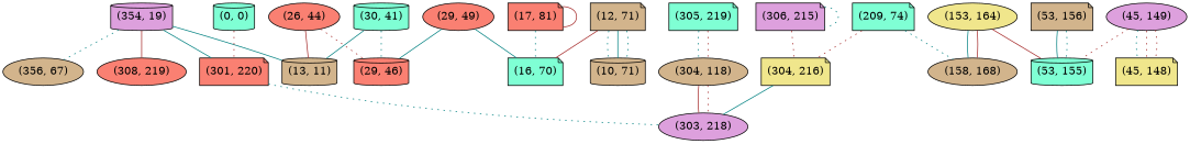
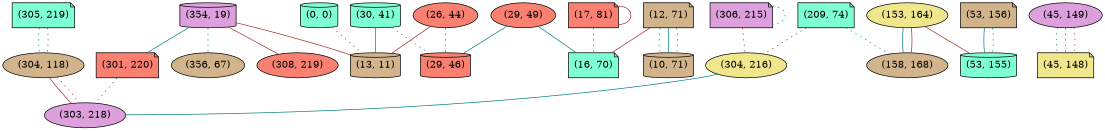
  graph {
    node [fillcolor=tan shape=ellipse style=filled]
    edge [color=teal style=dotted weight=1]
    "(306, 215)" [fillcolor=plum shape=note]
-   "(304, 216)" [fillcolor=khaki shape=note]
+   "(304, 216)" [fillcolor=khaki]
    "(303, 218)" [fillcolor=plum]
    "(354, 19)" [fillcolor=plum shape=cylinder]
    "(308, 219)" [fillcolor=salmon]
    "(301, 220)" [fillcolor=salmon shape=note]
    "(13, 11)" [shape=cylinder]
    n8 [label="(356, 67)"]
    "(153, 164)" [fillcolor=khaki]
    n10 [label="(158, 168)"]
    "(53, 155)" [fillcolor=aquamarine shape=cylinder]
    "(30, 41)" [fillcolor=aquamarine shape=cylinder]
    "(29, 46)" [fillcolor=salmon shape=cylinder]
    "(26, 44)" [fillcolor=salmon]
    "(29, 49)" [fillcolor=salmon]
    "(16, 70)" [fillcolor=aquamarine shape=note]
    "(53, 156)" [shape=note]
    n18 [fillcolor=salmon label="(17, 81)" shape=note]
    "(209, 74)" [fillcolor=aquamarine shape=note]
    "(305, 219)" [fillcolor=aquamarine shape=note]
    n21 [label="(304, 118)"]
    "(45, 149)" [fillcolor=plum]
    "(45, 148)" [fillcolor=khaki shape=note]
    "(12, 71)" [shape=note]
    n25 [label="(10, 71)" shape=cylinder]
    "(0, 0)" [fillcolor=aquamarine shape=cylinder]
    "(306, 215)" -- "(306, 215)" [weight=2]
    "(306, 215)" -- "(304, 216)" [color=brown]
    "(304, 216)" -- "(303, 218)" [style=solid]
    "(354, 19)" -- "(308, 219)" [color=brown style=solid weight=3]
    "(354, 19)" -- "(301, 220)" [style=solid weight=3]
-   "(354, 19)" -- "(13, 11)" [style=solid]
+   "(354, 19)" -- "(13, 11)" [color=brown style=solid]
    "(354, 19)" -- n8 [weight=3]
    "(301, 220)" -- "(303, 218)"
    "(153, 164)" -- n10 [style=solid]
    "(153, 164)" -- n10 [color=brown style=solid weight=2]
    "(153, 164)" -- "(53, 155)" [color=brown style=solid]
    "(30, 41)" -- "(13, 11)" [style=solid weight=3]
    "(30, 41)" -- "(29, 46)"
    "(26, 44)" -- "(13, 11)" [color=brown style=solid weight=3]
    "(26, 44)" -- "(29, 46)" [color=brown]
    "(29, 49)" -- "(29, 46)" [style=solid]
    "(29, 49)" -- "(16, 70)" [style=solid]
    "(53, 156)" -- "(53, 155)" [style=solid]
    "(53, 156)" -- "(53, 155)"
    n18 -- "(16, 70)"
    n18 -- n18 [color=brown style=solid weight=2]
    "(209, 74)" -- "(304, 216)" [color=brown]
    "(209, 74)" -- n10
    "(305, 219)" -- n21
    "(305, 219)" -- n21 [color=brown]
    n21 -- "(303, 218)" [color=brown style=solid]
    n21 -- "(303, 218)" [color=brown]
-   "(45, 149)" -- "(53, 155)" [color=brown]
    "(45, 149)" -- "(45, 148)"
    "(45, 149)" -- "(45, 148)" [color=brown]
    "(45, 149)" -- "(45, 148)" [color=brown]
    "(12, 71)" -- "(16, 70)" [color=brown style=solid]
    "(12, 71)" -- n25
    "(12, 71)" -- n25 [style=solid]
    "(12, 71)" -- n25
-   "(0, 0)" -- "(301, 220)" [color=brown weight=4]
+   "(0, 0)" -- "(13, 11)" [color=brown weight=4]
  }
